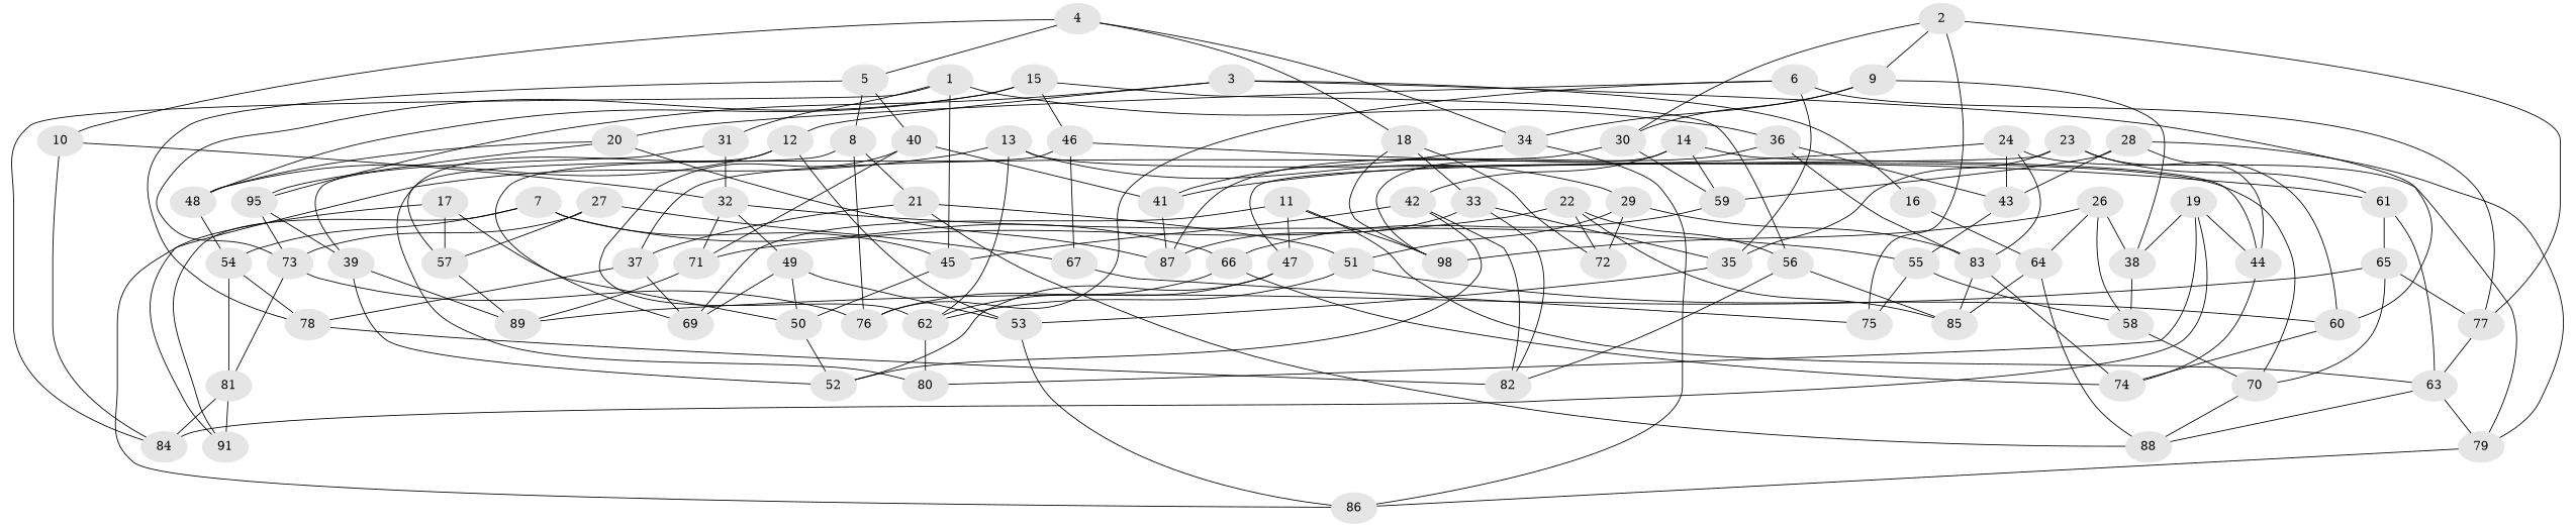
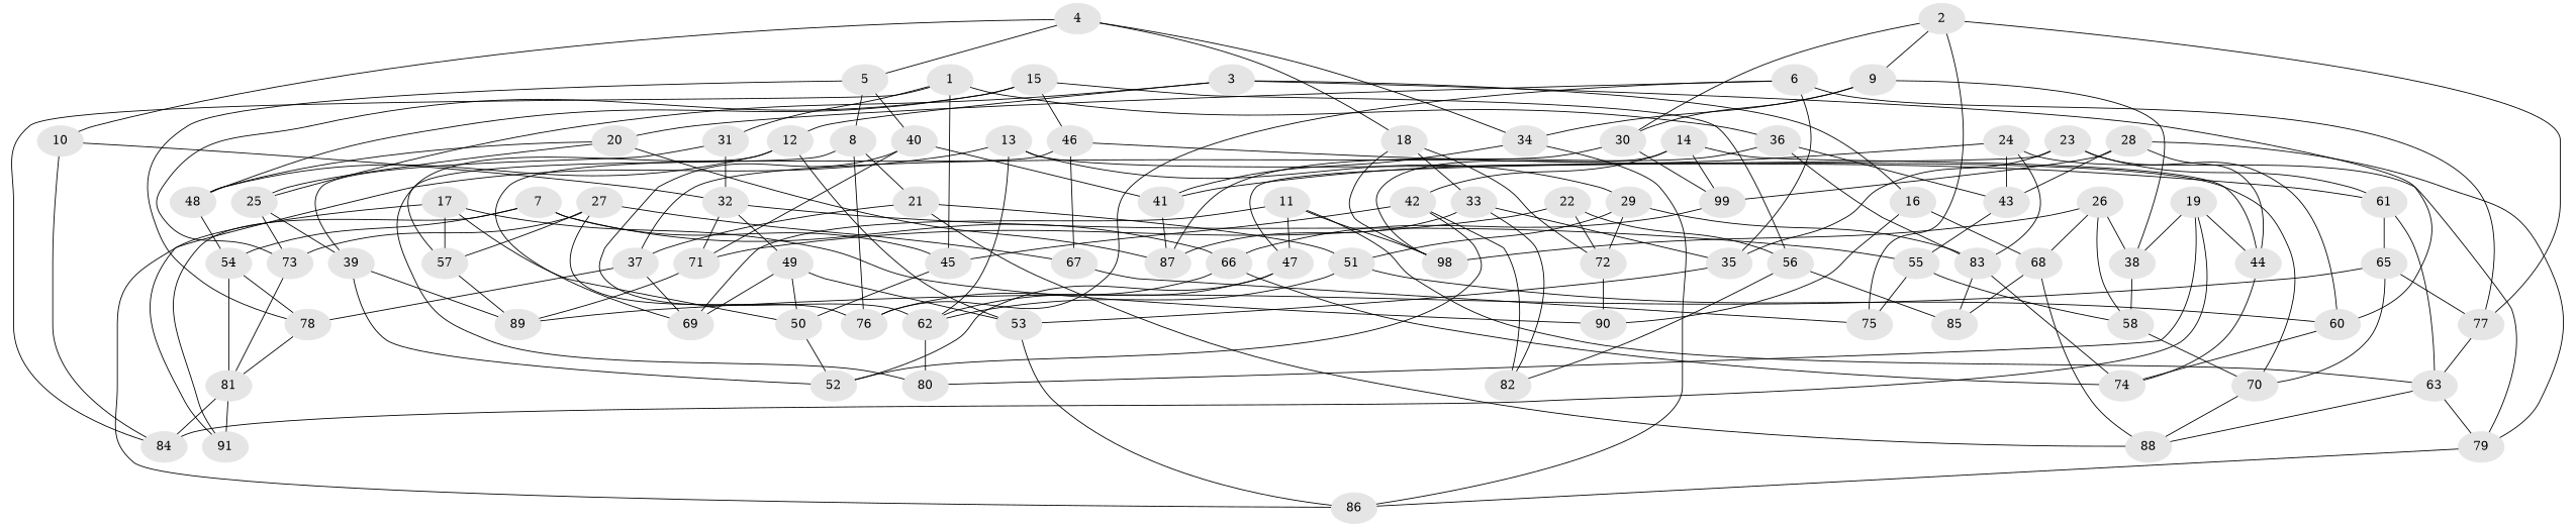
  graph {
    node [color=gray90 style=filled]
    1
    31
    36
    45
    84
    32
    39
    87
    43
    83
    50
    2
    9
    30
    75
    77
    34
    38
-   59
+   59 [label=99]
    37
    63
    3
    12
    16
-   25 [label=95]
+   25
    60
    48
    53
    57
-   64
+   64 [label=68]
+   90
    73
    74
    4
    5
    10
    18
    8
    40
    78
    n41 [label=98]
    33
    72
    86
    41
    76
    21
    80
    62
    71
    82
    6
    20
    35
    7
    54
    66
    91
    81
    51
    88
    58
    49
    55
    11
    47
    69
    52
    79
    89
    13
    29
    70
    14
    42
    44
    15
    46
    56
    61
    67
    85
    17
    19
    22
    23
    65
    24
    26
    27
    28
    1 -- 31
    1 -- 36
    1 -- 45
    1 -- 84
    31 -- 32
    31 -- 39
    36 -- 87
    36 -- 43
    36 -- 83
    45 -- 50
    32 -- 71
    32 -- 49
    32 -- 55
    39 -- 52
    39 -- 89
    43 -- 55
    83 -- 74
    83 -- 85
    50 -- 52
    2 -- 9
    2 -- 30
    2 -- 75
    2 -- 77
    9 -- 30
    9 -- 34
    9 -- 38
    30 -- 59
    30 -- 37
    77 -- 63
    34 -- 86
    34 -- 41
    38 -- 58
    59 -- 66
    37 -- 78
    37 -- 69
    63 -- 88
    63 -- 79
    3 -- 12
    3 -- 16
    3 -- 25
    3 -- 60
    12 -- 48
    12 -- 53
    12 -- 57
    16 -- 64
+   16 -- 90
    25 -- 39
    25 -- 73
    60 -- 74
    48 -- 54
    53 -- 86
    57 -- 89
    64 -- 88
    64 -- 85
    73 -- 81
    4 -- 34
    4 -- 5
    4 -- 10
    4 -- 18
    5 -- 8
    5 -- 40
    5 -- 78
    10 -- 84
    10 -- 32
    18 -- n41
    18 -- 33
    18 -- 72
    8 -- 76
    8 -- 21
    8 -- 80
    40 -- 41
    40 -- 62
    40 -- 71
-   78 -- 82
+   78 -- 81
    33 -- 87
    33 -- 82
    33 -- 35
+   72 -- 90
    41 -- 87
    21 -- 37
    21 -- 51
    21 -- 88
    62 -- 80
    71 -- 89
    6 -- 77
    6 -- 76
    6 -- 20
    6 -- 35
    20 -- 87
    20 -- 25
    20 -- 48
    35 -- 53
    7 -- 45
    7 -- 54
    7 -- 66
    7 -- 91
    54 -- 78
    54 -- 81
    66 -- 74
    66 -- 76
    81 -- 84
    81 -- 91
    51 -- 60
    51 -- 62
    58 -- 70
    49 -- 50
    49 -- 53
    49 -- 69
    55 -- 75
    55 -- 58
    11 -- 63
    11 -- n41
    11 -- 47
    11 -- 69
    47 -- 62
    47 -- 52
    79 -- 86
    13 -- 62
    13 -- 91
    13 -- 29
    13 -- 70
    29 -- 83
    29 -- 72
    29 -- 51
    70 -- 88
    14 -- 59
    14 -- n41
    14 -- 42
    14 -- 44
    42 -- 45
    42 -- 82
    42 -- 52
    44 -- 74
    15 -- 48
    15 -- 73
    15 -- 46
    15 -- 56
    46 -- 69
    46 -- 61
    46 -- 67
    56 -- 82
    56 -- 85
    61 -- 63
    61 -- 65
    67 -- 75
    17 -- 50
    17 -- 57
+   17 -- 90
    17 -- 86
    19 -- 84
    19 -- 38
    19 -- 80
    19 -- 44
    22 -- 72
    22 -- 71
    22 -- 56
-   22 -- 85
    23 -- 60
    23 -- 35
    23 -- 47
    23 -- 61
    65 -- 77
    65 -- 89
    65 -- 70
    24 -- 43
    24 -- 83
    24 -- 41
    24 -- 79
    26 -- 38
    26 -- 64
    26 -- n41
    26 -- 58
    27 -- 57
    27 -- 73
-   73 -- 76
+   27 -- 76
    27 -- 67
    28 -- 43
    28 -- 59
    28 -- 79
    28 -- 44
  }
